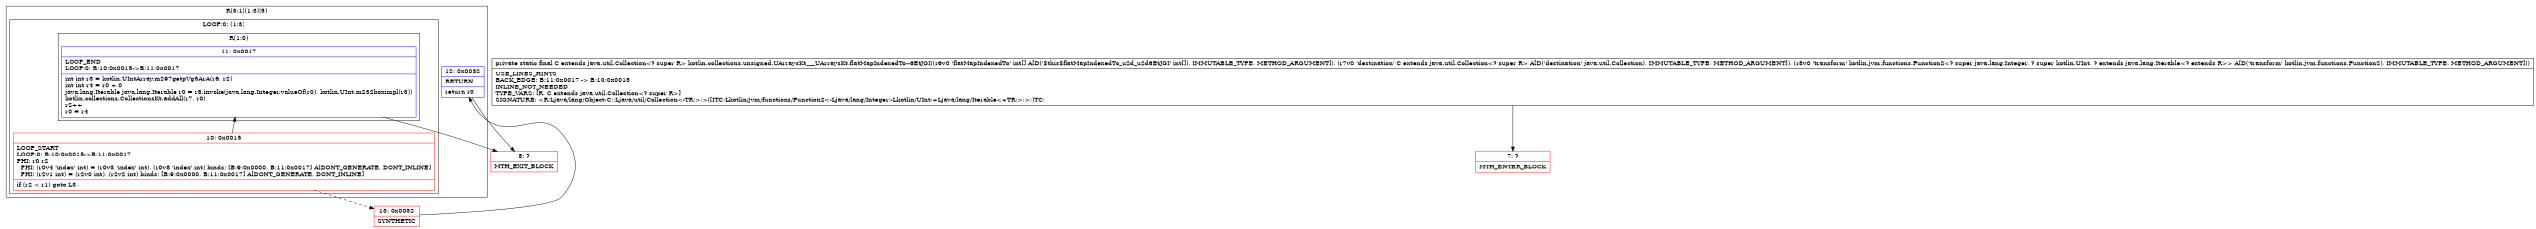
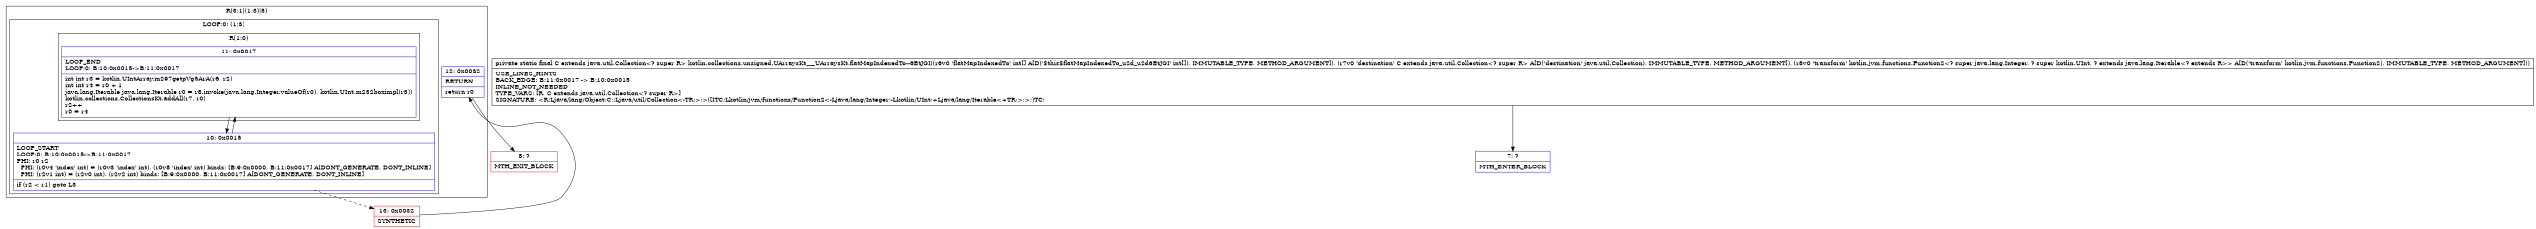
  digraph {
    node [color=blue shape=record]
-   n1 [label="{11\:\ 0x0017|LOOP_END\lLOOP:0: B:10:0x0015\-\>B:11:0x0017\l|int int r3 = kotlin.UIntArray.m297getpVg5ArA(r6, r2)\lint int r4 = r0 + 0\ljava.lang.Iterable java.lang.Iterable r0 = r8.invoke(java.lang.Integer.valueOf(r0), kotlin.UInt.m232boximpl(r3))\lkotlin.collections.CollectionsKt.addAll(r7, r0)\lr2++\lr0 = r4\l}"]
-   n2 [color=red label="{10\:\ 0x0015|LOOP_START\lLOOP:0: B:10:0x0015\-\>B:11:0x0017\lPHI: r0 r2 \l  PHI: (r0v4 'index' int) = (r0v3 'index' int), (r0v8 'index' int) binds: [B:9:0x0000, B:11:0x0017] A[DONT_GENERATE, DONT_INLINE]\l  PHI: (r2v1 int) = (r2v0 int), (r2v2 int) binds: [B:9:0x0000, B:11:0x0017] A[DONT_GENERATE, DONT_INLINE]\l|if (r2 \< r1) goto L3\l}"]
+   n1 [label="{11\:\ 0x0017|LOOP_END\lLOOP:0: B:10:0x0015\-\>B:11:0x0017\l|int int r3 = kotlin.UIntArray.m297getpVg5ArA(r6, r2)\lint int r4 = r0 + 1\ljava.lang.Iterable java.lang.Iterable r0 = r8.invoke(java.lang.Integer.valueOf(r0), kotlin.UInt.m232boximpl(r3))\lkotlin.collections.CollectionsKt.addAll(r7, r0)\lr2++\lr0 = r4\l}"]
+   n2 [label="{10\:\ 0x0015|LOOP_START\lLOOP:0: B:10:0x0015\-\>B:11:0x0017\lPHI: r0 r2 \l  PHI: (r0v4 'index' int) = (r0v3 'index' int), (r0v8 'index' int) binds: [B:9:0x0000, B:11:0x0017] A[DONT_GENERATE, DONT_INLINE]\l  PHI: (r2v1 int) = (r2v0 int), (r2v2 int) binds: [B:9:0x0000, B:11:0x0017] A[DONT_GENERATE, DONT_INLINE]\l|if (r2 \< r1) goto L3\l}"]
    n3 [label="{12\:\ 0x0032|RETURN\l|return r0\l}"]
    n4 [color=red label="{13\:\ 0x0032|SYNTHETIC\l}"]
    n5 [color=red label="{8\:\ ?|MTH_EXIT_BLOCK\l}"]
-   n6 [color=red label="{7\:\ ?|MTH_ENTER_BLOCK\l}"]
+   n6 [label="{7\:\ ?|MTH_ENTER_BLOCK\l}"]
    n7 [label="{private static final C extends java.util.Collection\<? super R\> kotlin.collections.unsigned.UArraysKt___UArraysKt.flatMapIndexedTo\-\-6EtJGI((r6v0 'flatMapIndexedTo' int[] A[D('$this$flatMapIndexedTo_u2d_u2d6EtJGI' int[]), IMMUTABLE_TYPE, METHOD_ARGUMENT]), (r7v0 'destination' C extends java.util.Collection\<? super R\> A[D('destination' java.util.Collection), IMMUTABLE_TYPE, METHOD_ARGUMENT]), (r8v0 'transform' kotlin.jvm.functions.Function2\<? super java.lang.Integer, ? super kotlin.UInt, ? extends java.lang.Iterable\<? extends R\>\> A[D('transform' kotlin.jvm.functions.Function2), IMMUTABLE_TYPE, METHOD_ARGUMENT]))  | USE_LINES_HINTS\lBACK_EDGE: B:11:0x0017 \-\> B:10:0x0015\lINLINE_NOT_NEEDED\lTYPE_VARS: [R, C extends java.util.Collection\<? super R\>]\lSIGNATURE: \<R:Ljava\/lang\/Object;C::Ljava\/util\/Collection\<\-TR;\>;\>([ITC;Lkotlin\/jvm\/functions\/Function2\<\-Ljava\/lang\/Integer;\-Lkotlin\/UInt;+Ljava\/lang\/Iterable\<+TR;\>;\>;)TC;\l}" color=""]
    subgraph cluster_1 {
      label="R(3:1|(1:3)|5)"
      n3
      subgraph cluster_2 {
        label="LOOP:0: (1:3)"
        n2
        subgraph cluster_3 {
          label="R(1:0)"
          n1
        }
      }
    }
-   n1 -> n5
+   n1 -> n2
    n2 -> n1
    n2 -> n4 [style=dashed]
    n3 -> n5
    n4 -> n3
    n7 -> n6
  }
